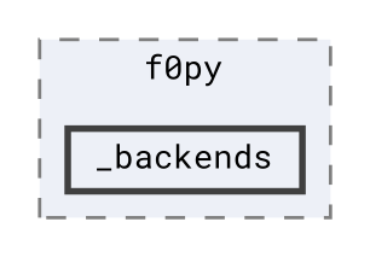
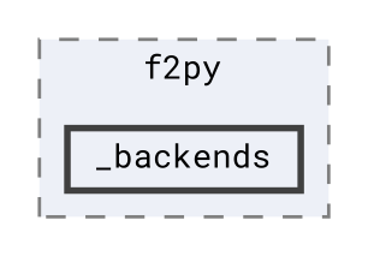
  digraph {
    compound=true
    fontname="Roboto Mono"
    n1 [color=grey25 fillcolor="#edf0f7" fontname="Roboto Mono" fontsize=10 height=0.2 label=_backends shape=box style="filled,bold" width=0.4]
    subgraph cluster_1 {
      bgcolor="#edf0f7"
      fontsize=10
-     label=f0py
+     label=f2py
      pencolor=grey50
      style="filled,dashed"
      n1
    }
  }
